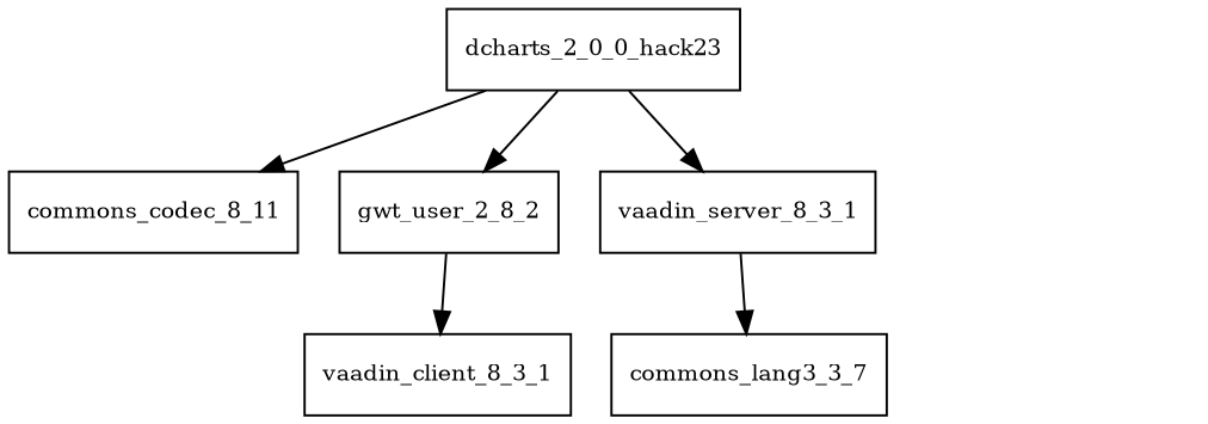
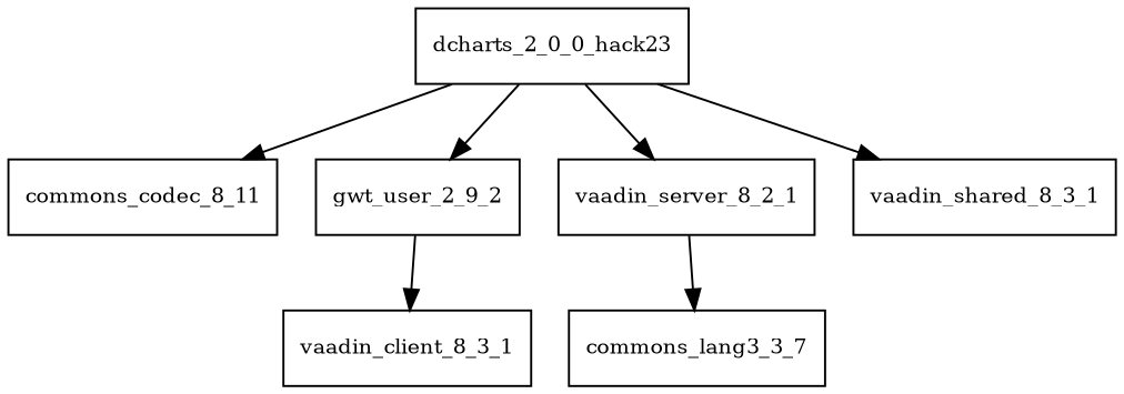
  digraph {
    node [fontsize=10.0 shape=box]
    n1 [label=commons_codec_8_11]
    dcharts_2_0_0_hack23
-   gwt_user_2_8_2
-   vaadin_server_8_3_1
+   gwt_user_2_8_2 [label=gwt_user_2_9_2]
+   vaadin_server_8_3_1 [label=vaadin_server_8_2_1]
+   vaadin_shared_8_3_1
    vaadin_client_8_3_1
    commons_lang3_3_7
    dcharts_2_0_0_hack23 -> n1
    dcharts_2_0_0_hack23 -> gwt_user_2_8_2
    dcharts_2_0_0_hack23 -> vaadin_server_8_3_1
+   dcharts_2_0_0_hack23 -> vaadin_shared_8_3_1
    gwt_user_2_8_2 -> vaadin_client_8_3_1
    vaadin_server_8_3_1 -> commons_lang3_3_7
  }
